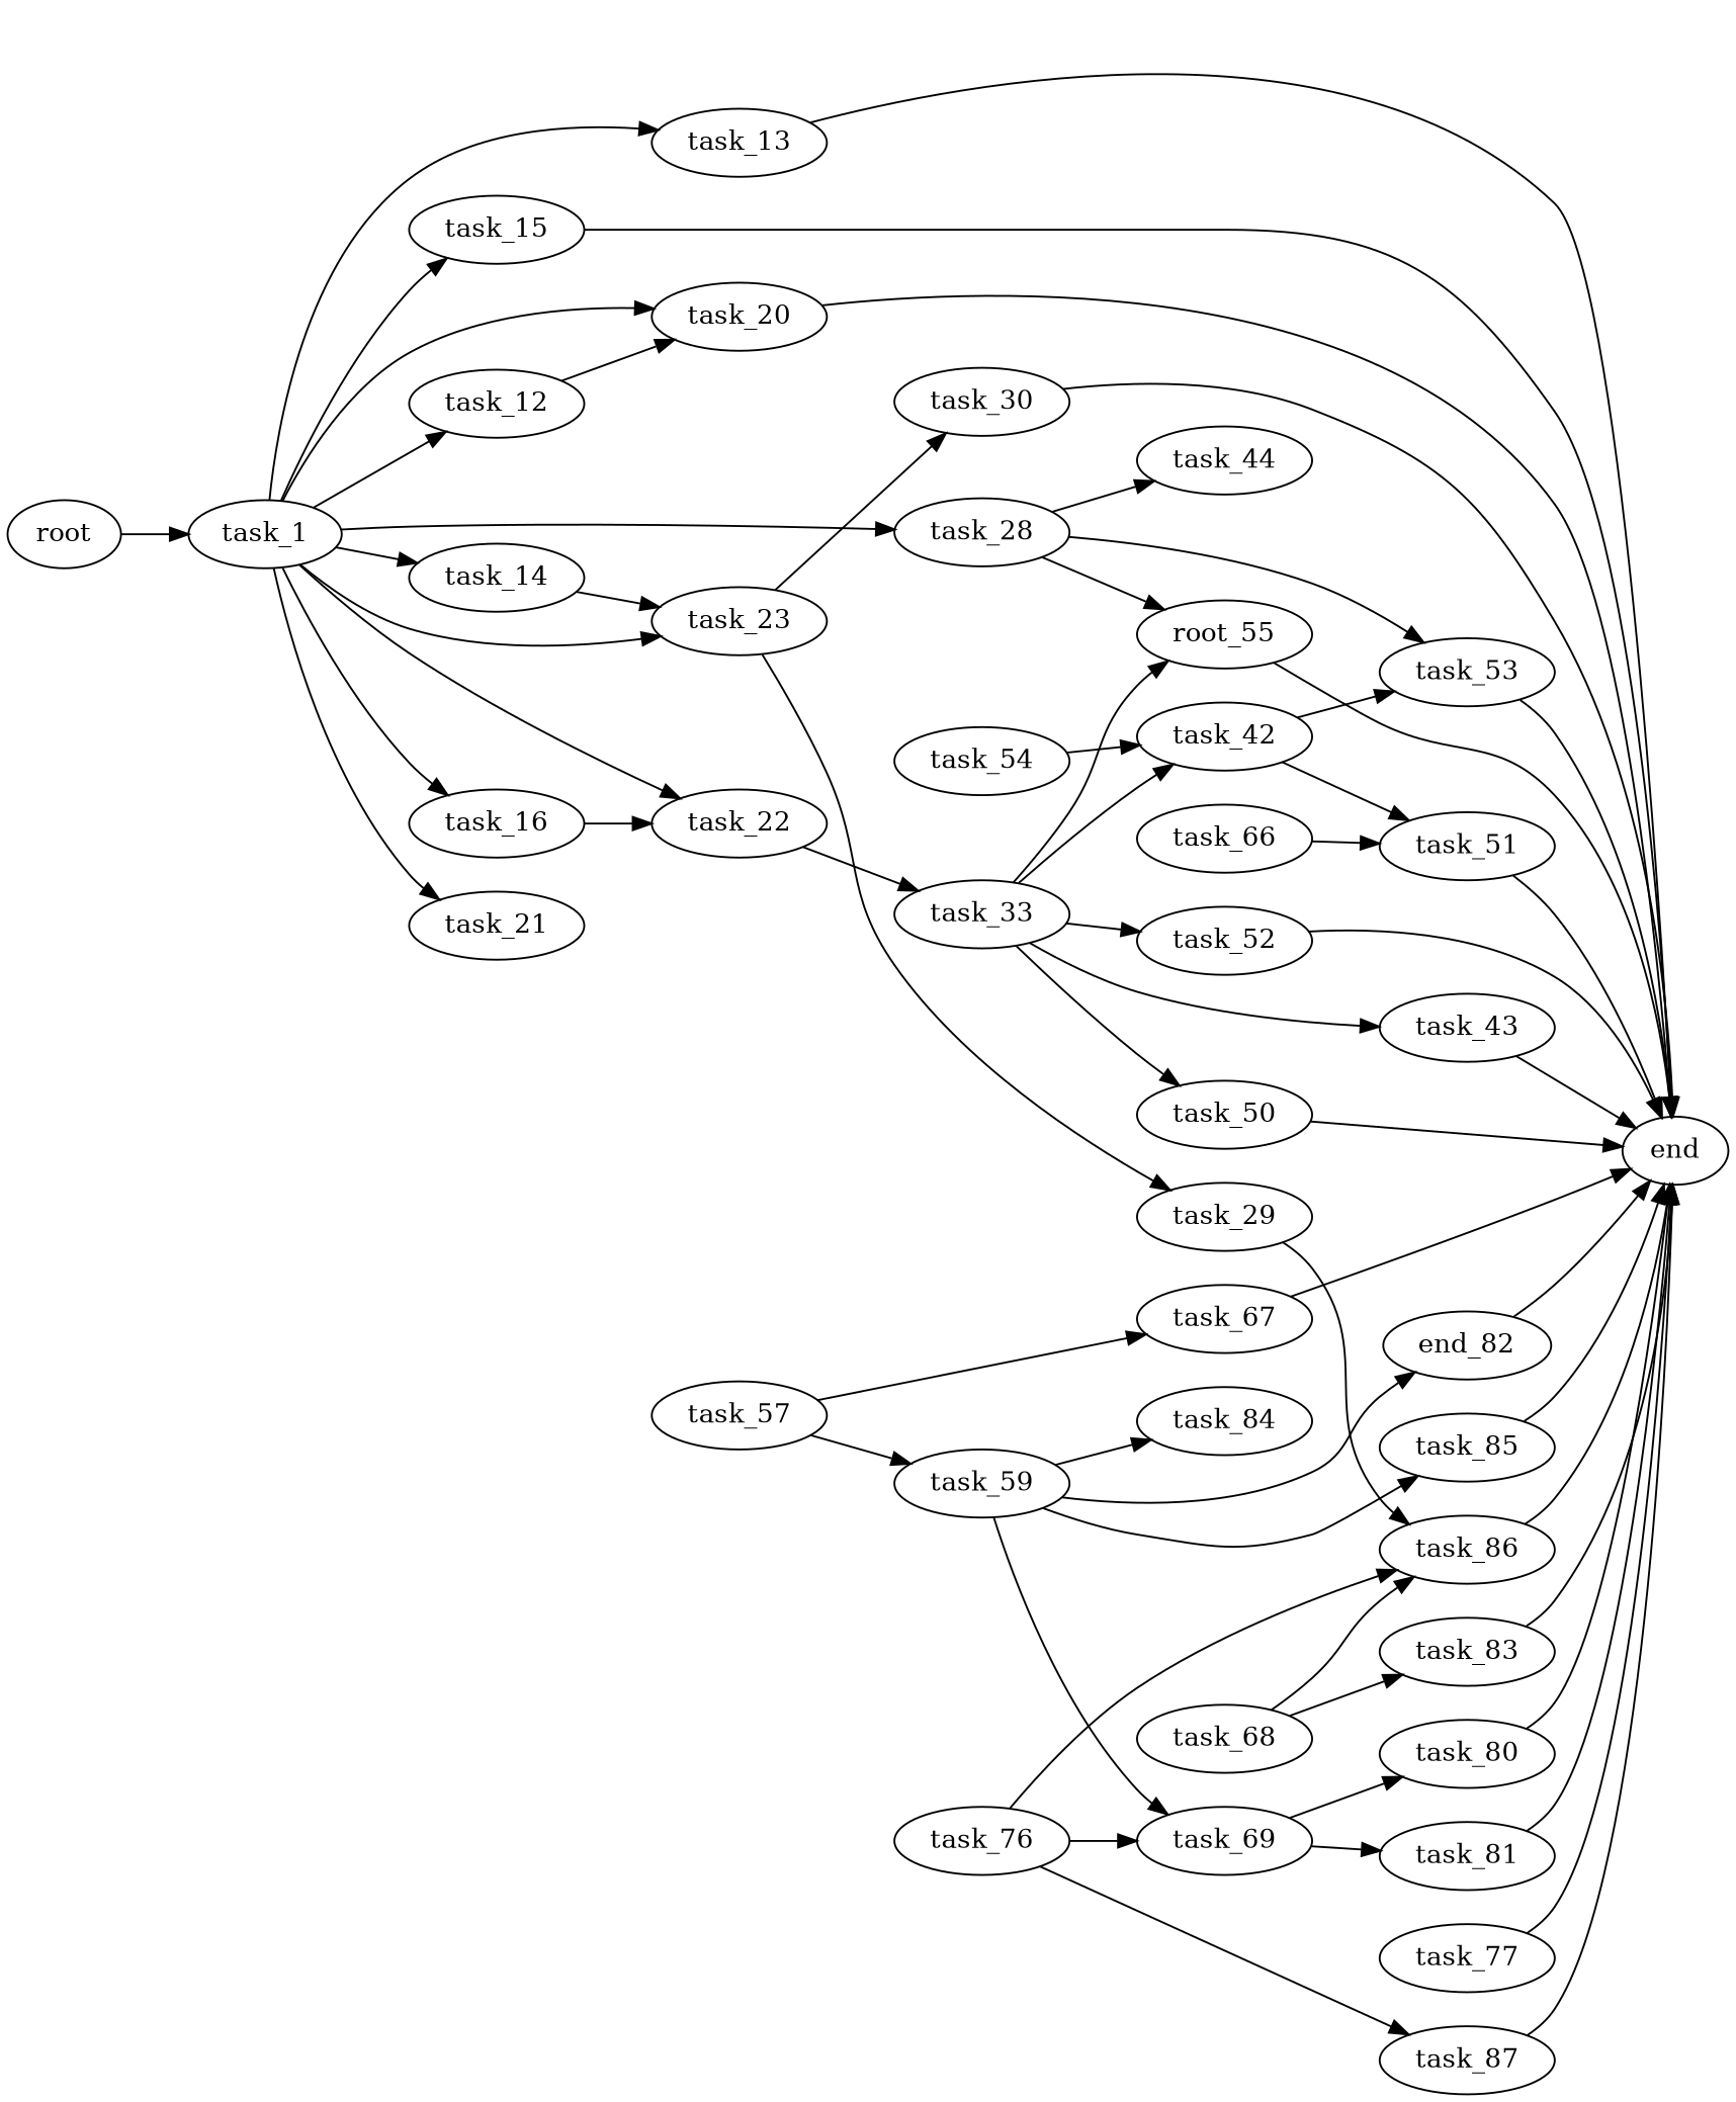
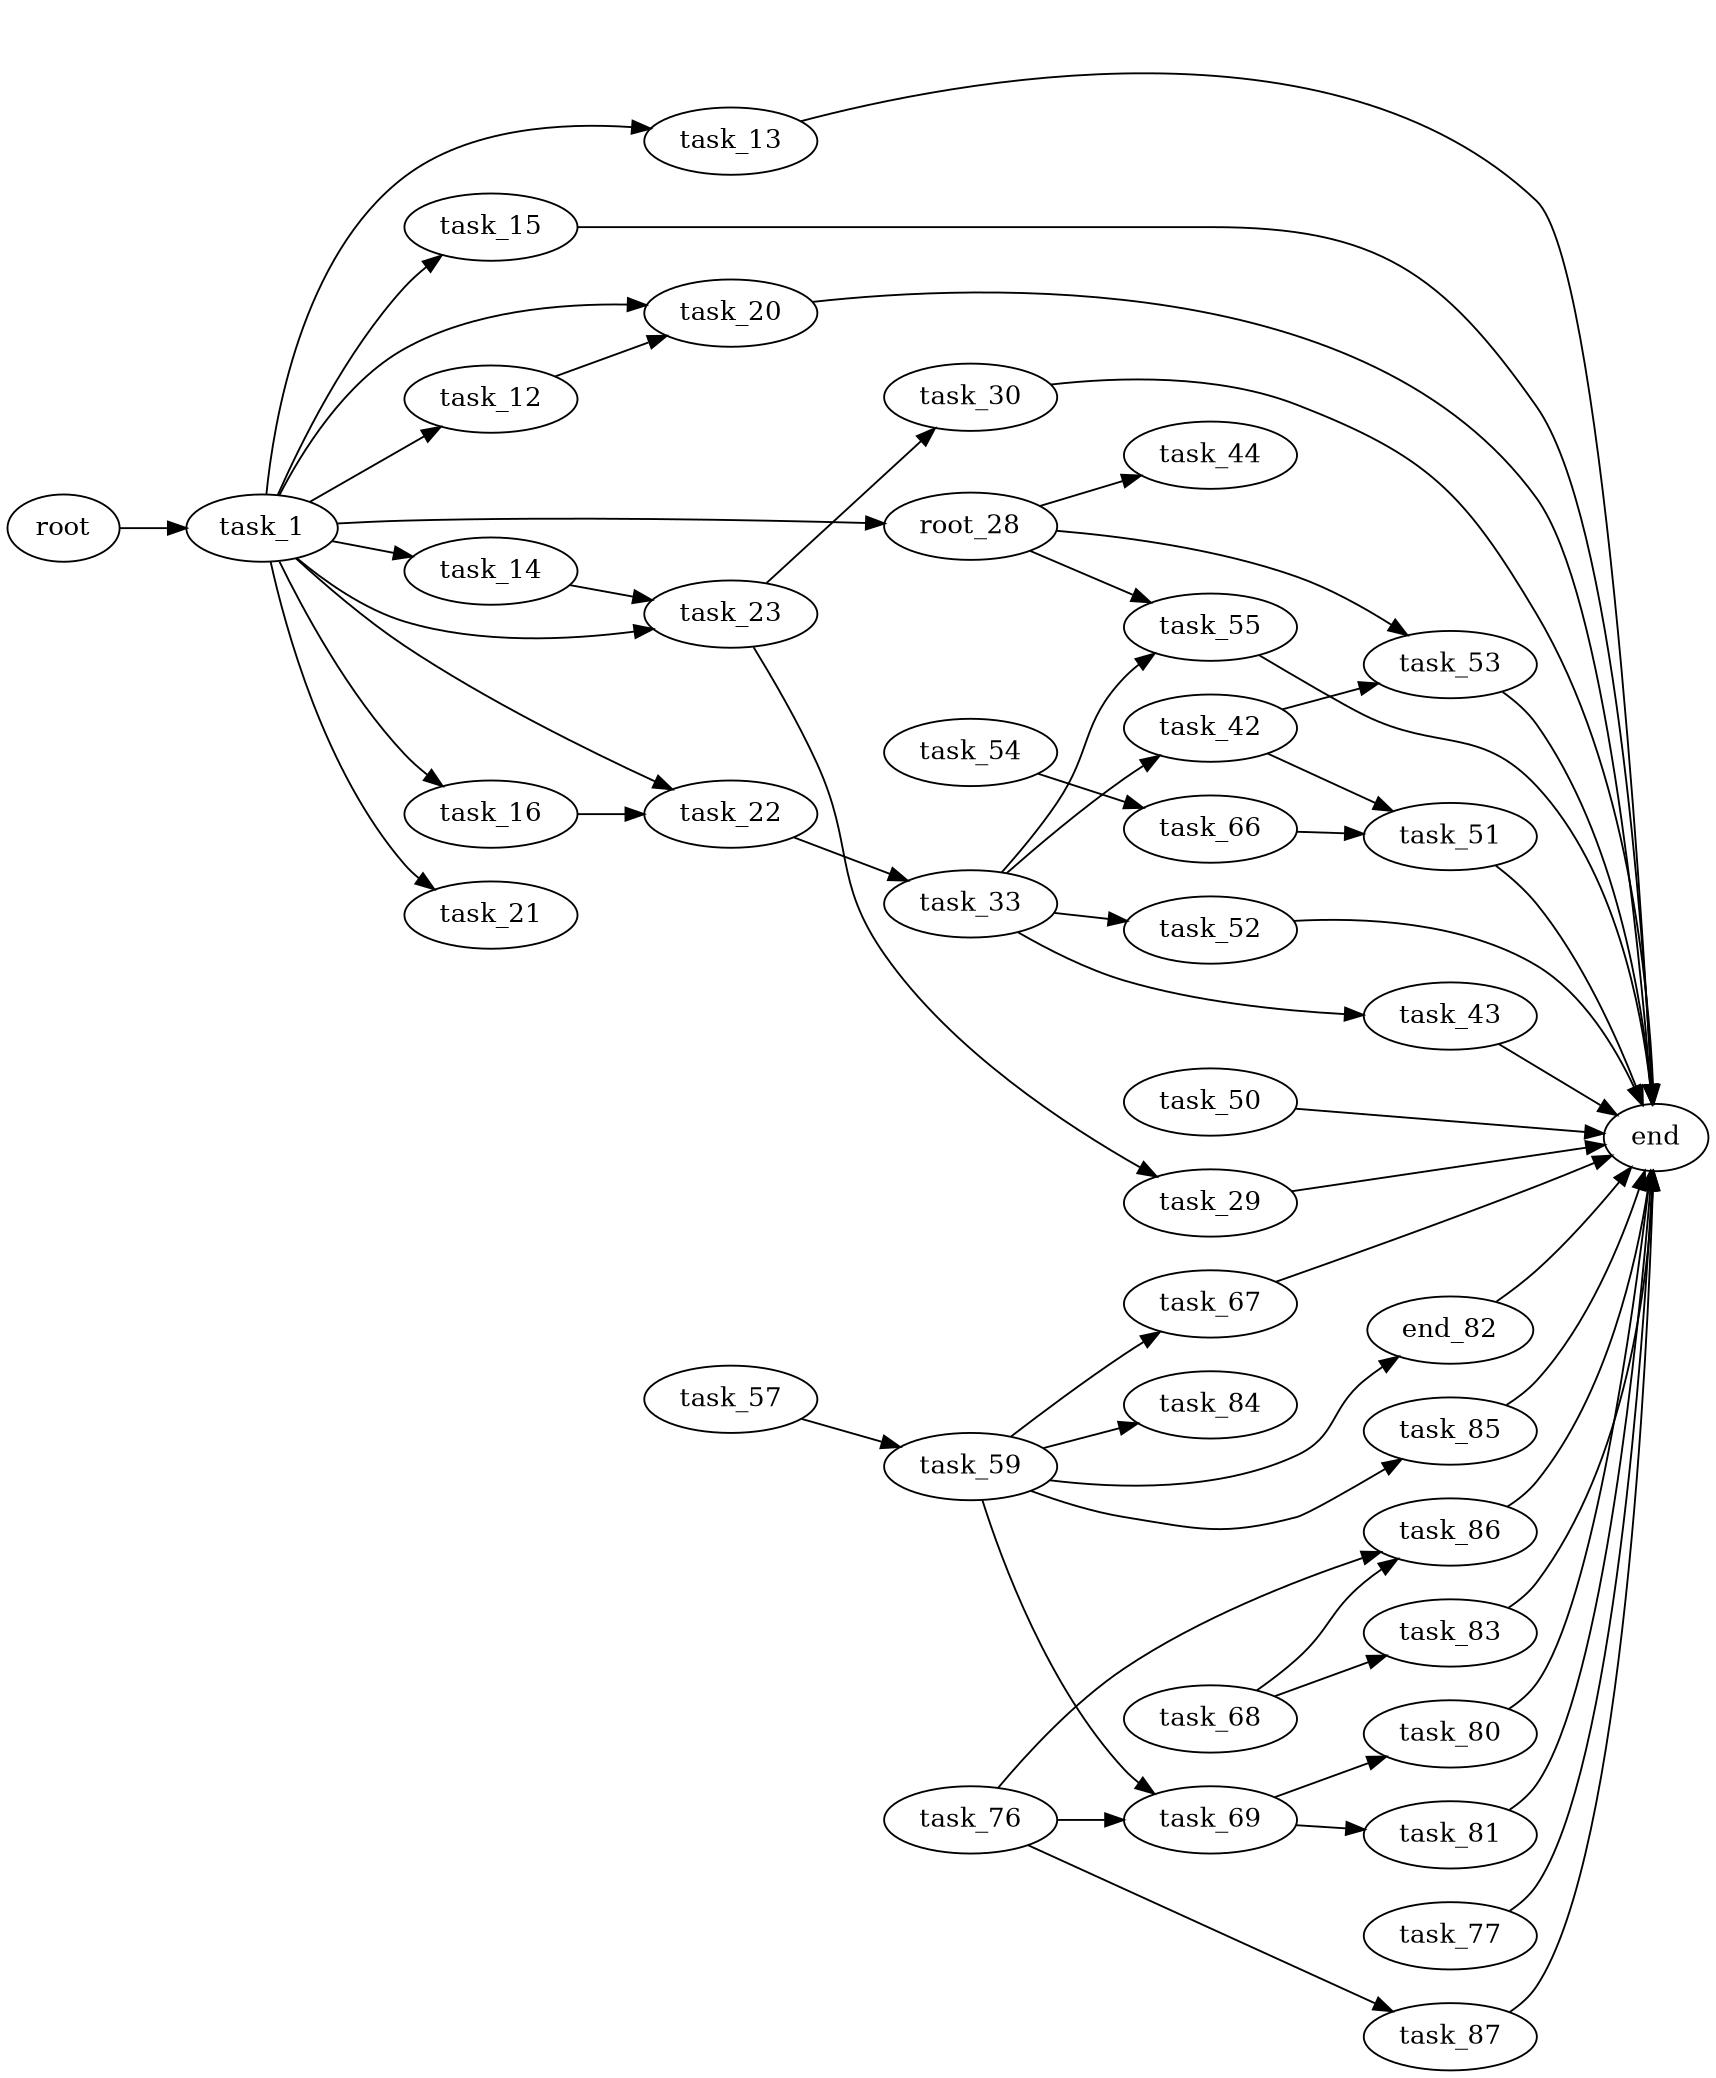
  digraph {
    rankdir=LR
    root
    task_1
    task_12
    task_13
    task_14
    task_15
    task_16
    task_20
    task_21
    task_22
    task_23
-   task_28
+   task_28 [label=root_28]
    end
    task_33
    task_29
    task_30
    task_44
-   task_55 [label=root_55]
+   task_55
    task_53
    task_42
    task_43
    task_50
    task_52
    task_51
    task_54
    task_66
    task_57
    task_59
    task_67
    task_69
    n31 [label=end_82]
    task_84
    task_85
    task_68
    task_83
    task_86
    task_80
    task_81
    task_77
    task_76
    task_87
    root -> task_1
    task_1 -> task_12
    task_1 -> task_13
    task_1 -> task_14
    task_1 -> task_15
    task_1 -> task_16
    task_1 -> task_20
    task_1 -> task_21
    task_1 -> task_22
    task_1 -> task_23
    task_1 -> task_28
    task_12 -> task_20
    task_13 -> end
    task_14 -> task_23
    task_15 -> end
    task_16 -> task_22
    task_20 -> end
    task_22 -> task_33
    task_23 -> task_29
    task_23 -> task_30
    task_28 -> task_44
    task_28 -> task_55
    task_28 -> task_53
    task_33 -> task_55
    task_33 -> task_42
    task_33 -> task_43
-   task_33 -> task_50
    task_33 -> task_52
-   task_29 -> task_86
+   task_29 -> end
    task_30 -> end
    task_55 -> end
    task_53 -> end
    task_42 -> task_53
    task_42 -> task_51
    task_43 -> end
    task_50 -> end
    task_52 -> end
    task_51 -> end
-   task_54 -> task_42
+   task_54 -> task_66
    task_66 -> task_51
    task_57 -> task_59
-   task_57 -> task_67
+   task_59 -> task_67
    task_59 -> task_69
    task_59 -> n31
    task_59 -> task_84
    task_59 -> task_85
    task_67 -> end
    task_69 -> task_80
    task_69 -> task_81
    n31 -> end
    task_85 -> end
    task_68 -> task_83
    task_68 -> task_86
    task_83 -> end
    task_86 -> end
    task_80 -> end
    task_81 -> end
    task_77 -> end
    task_76 -> task_69
    task_76 -> task_86
    task_76 -> task_87
    task_87 -> end
  }
